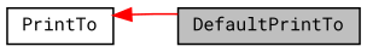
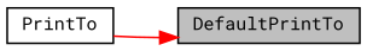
  digraph {
    rankdir=RL
    fontname="Roboto Mono"
    node [color=black fontname="Roboto Mono" fontsize=10 shape=record]
    n1 [fillcolor=grey75 fontcolor=black height=0.2 label=DefaultPrintTo style=filled width=0.4]
    n2 [height=0.2 label=PrintTo width=0.4]
-   n2 -> n1 [color=red dir=back fontname="Roboto Mono" fontsize=10 labelfontname=Helvetica labelfontsize=10 style=solid]
+   n1 -> n2 [color=red dir=back fontname="Roboto Mono" fontsize=10 labelfontname=Helvetica labelfontsize=10 style=solid]
  }
